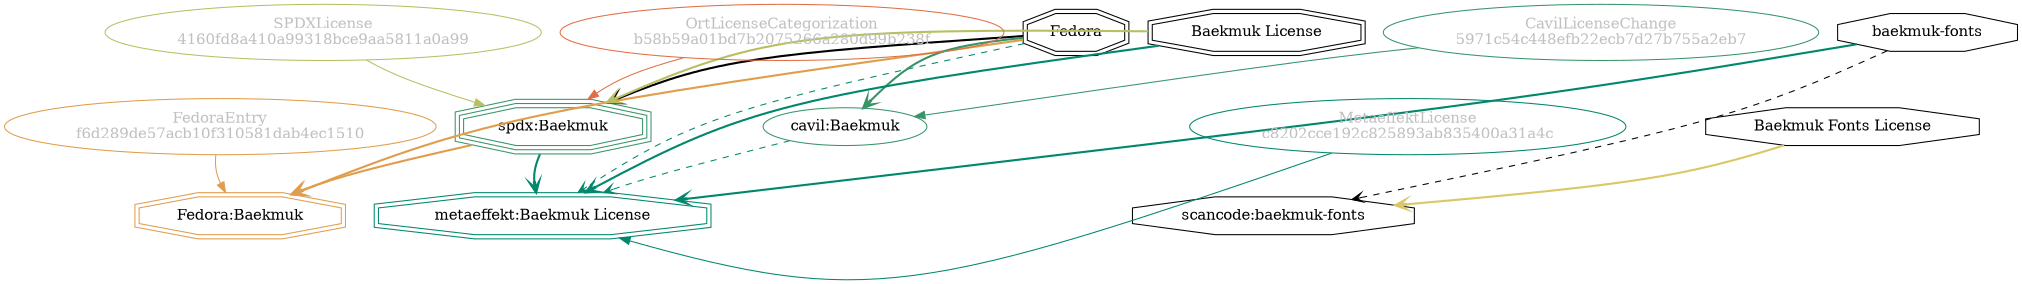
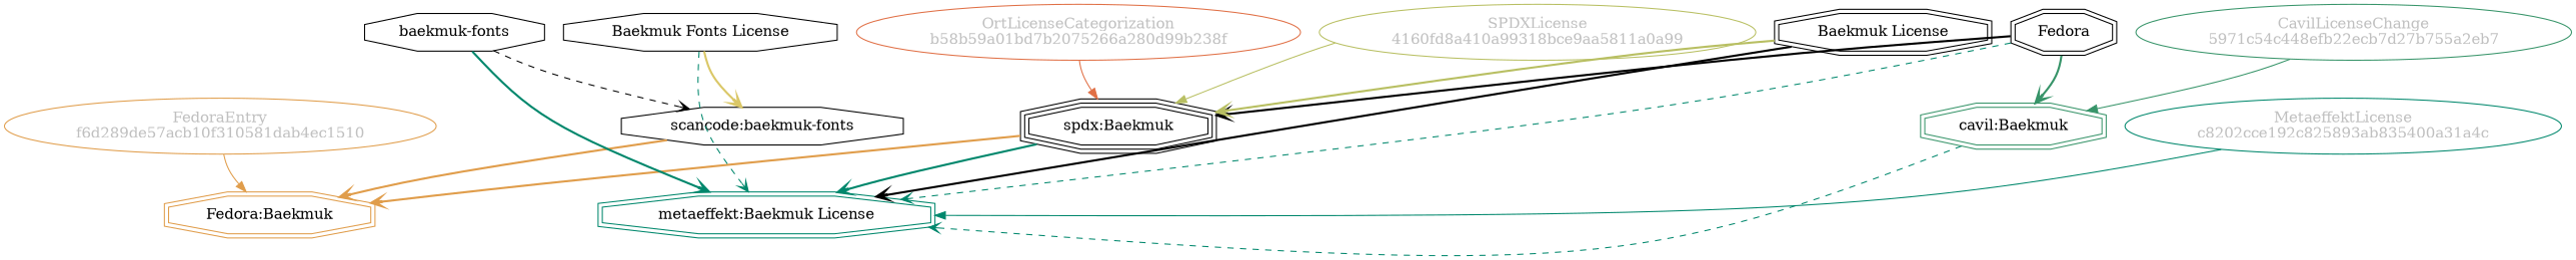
  strict digraph {
    splines=curved
    node [shape=ellipse]
    edge [color="#00876c" weight=0.5 arrowhead=vee style=bold]
    n1 [color="#b8bf62" fillcolor="beige;1" fontcolor=gray label="SPDXLicense\n4160fd8a410a99318bce9aa5811a0a99"]
-   n2 [label="spdx:Baekmuk" shape=tripleoctagon color="#379469"]
+   n2 [label="spdx:Baekmuk" shape=tripleoctagon]
    n3 [color="#e09d4b" label="Fedora:Baekmuk" shape=doubleoctagon]
    n4 [color="#00876c" label="metaeffekt:Baekmuk License" shape=doubleoctagon]
    n5 [label=Fedora shape=doubleoctagon]
-   n6 [color="#379469" label="cavil:Baekmuk"]
+   n6 [color="#379469" label="cavil:Baekmuk" shape=doubleoctagon]
    n7 [label="Baekmuk License" shape=doubleoctagon]
    n8 [color="#e09d4b" fillcolor="beige;1" fontcolor=gray label="FedoraEntry\nf6d289de57acb10f310581dab4ec1510"]
    n9 [label="scancode:baekmuk-fonts" shape=octagon]
    n10 [label="baekmuk-fonts" shape=octagon]
    n11 [label="Baekmuk Fonts License" shape=octagon]
    n12 [color="#e06f45" fillcolor="beige;1" fontcolor=gray label="OrtLicenseCategorization\nb58b59a01bd7b2075266a280d99b238f"]
    n13 [color="#379469" fillcolor="beige;1" fontcolor=gray label="CavilLicenseChange\n5971c54c448efb22ecb7d27b755a2eb7"]
    n14 [color="#00876c" fillcolor="beige;1" fontcolor=gray label="MetaeffektLicense\nc8202cce192c825893ab835400a31a4c"]
    n1 -> n2 [color="#b8bf62" arrowhead="" style=""]
    n2 -> n3 [color="#e09d4b" weight=0.7]
    n2 -> n4 [weight=0.7]
    n5 -> n2 [weight=0.7 color=""]
-   n5 -> n3 [color="#e09d4b" weight=0.7]
+   n9 -> n3 [color="#e09d4b" weight=0.7]
    n5 -> n4 [style=dashed]
    n5 -> n6 [color="#379469" weight=0.7]
    n6 -> n4 [style=dashed]
    n7 -> n2 [color="#b8bf62" weight=0.7]
-   n7 -> n4 [weight=0.7]
+   n7 -> n4 [color=black weight=0.7]
    n8 -> n3 [color="#e09d4b" arrowhead="" style=""]
    n10 -> n4
    n10 -> n9 [style=dashed weight=0.7 color=""]
+   n11 -> n4 [style=dashed]
    n11 -> n9 [color="#dac767" weight=0.7]
    n12 -> n2 [color="#e06f45" arrowhead="" style=""]
    n13 -> n6 [color="#379469" arrowhead="" style=""]
    n14 -> n4 [arrowhead="" style=""]
  }
